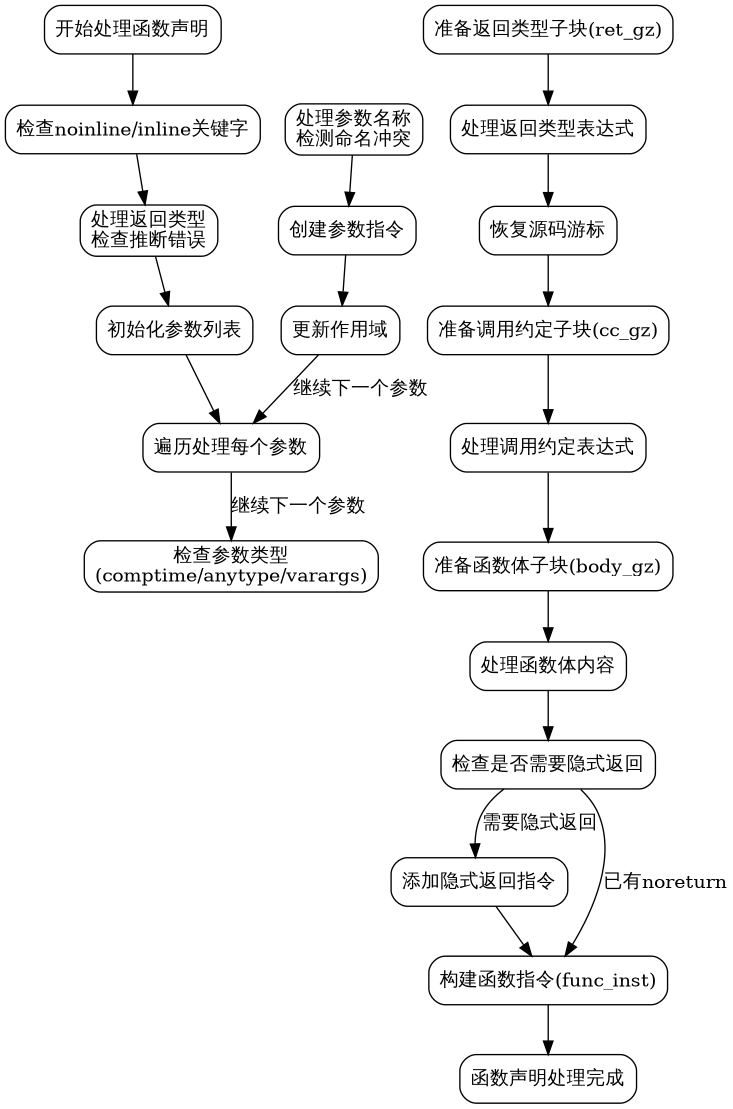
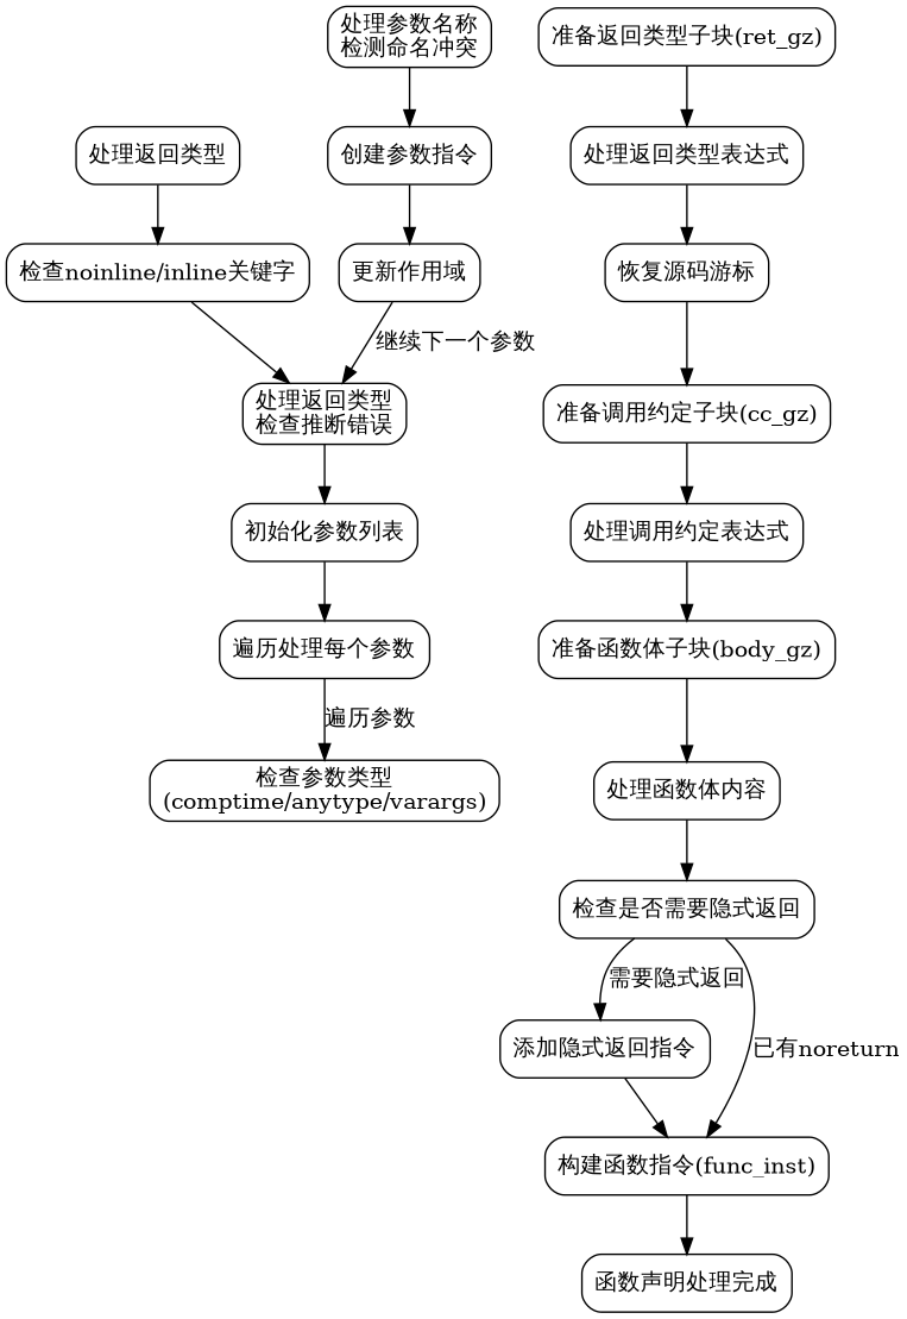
  digraph {
    node [shape=rectangle style=rounded]
-   n1 [label="开始处理函数声明"]
+   n1 [label="处理返回类型"]
    n2 [label="检查noinline/inline关键字"]
    n3 [label="处理返回类型\n检查推断错误"]
    n4 [label="初始化参数列表"]
    n5 [label="遍历处理每个参数"]
    n6 [label="检查参数类型\n(comptime/anytype/varargs)"]
    n7 [label="处理参数名称\n检测命名冲突"]
    n8 [label="创建参数指令"]
    n9 [label="更新作用域"]
    n10 [label="准备返回类型子块(ret_gz)"]
    n11 [label="处理返回类型表达式"]
    n12 [label="恢复源码游标"]
    n13 [label="准备调用约定子块(cc_gz)"]
    n14 [label="处理调用约定表达式"]
    n15 [label="准备函数体子块(body_gz)"]
    n16 [label="处理函数体内容"]
    n17 [label="检查是否需要隐式返回"]
    n18 [label="添加隐式返回指令"]
    n19 [label="构建函数指令(func_inst)"]
    n20 [label="函数声明处理完成"]
    n1 -> n2
    n2 -> n3
    n3 -> n4
    n4 -> n5
-   n5 -> n6 [label="继续下一个参数"]
+   n5 -> n6 [label="遍历参数"]
    n7 -> n8
    n8 -> n9
-   n9 -> n5 [label="继续下一个参数"]
+   n9 -> n3 [label="继续下一个参数"]
    n10 -> n11
    n11 -> n12
    n12 -> n13
    n13 -> n14
    n14 -> n15
    n15 -> n16
    n16 -> n17
    n17 -> n18 [label="需要隐式返回"]
    n17 -> n19 [label="已有noreturn"]
    n18 -> n19
    n19 -> n20
  }
